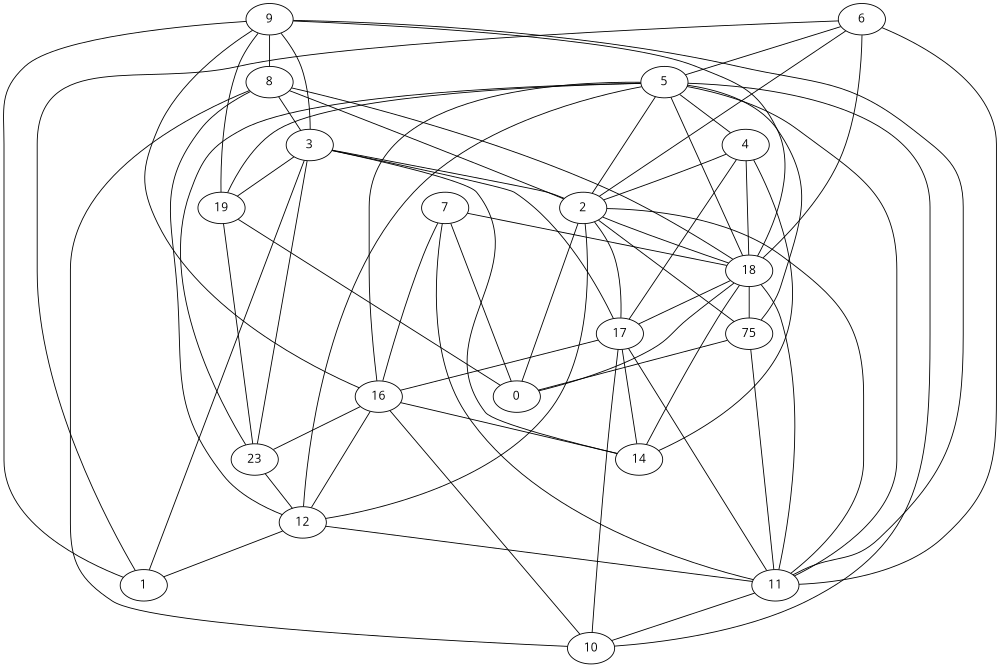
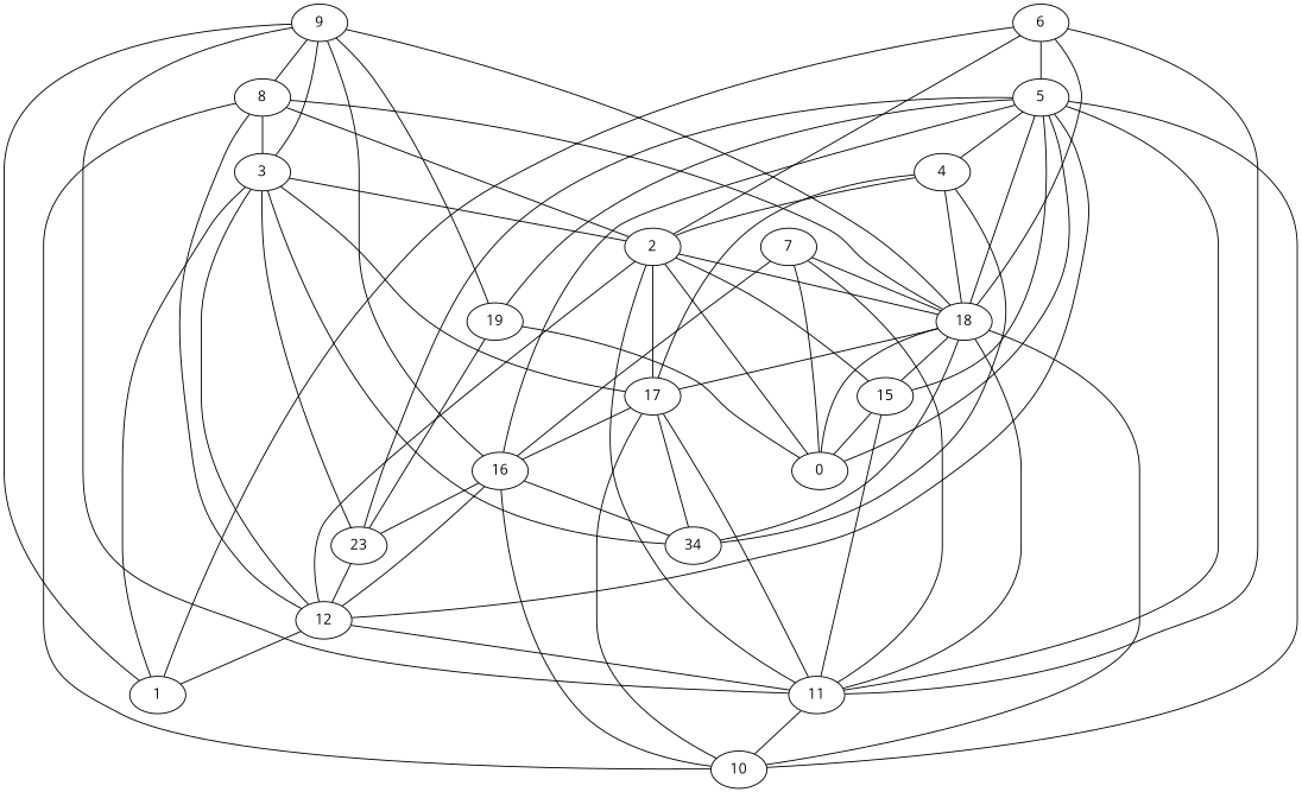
  digraph {
    fontname="Open Sans"
    node [fontname="Open Sans"]
    edge [color=black dir=none fontname="Open Sans"]
    12
    1
    11
    8
    10
    2
    5
    3
    18
-   15 [label=75]
+   15
    0
    17
    n13 [label=23]
    4
    16
    19
-   14
+   14 [label=34]
    7
    9
    6
    subgraph sub_1 {
      12
      1
      11
      8
      10
      2
      5
      3
      18
      15
      0
      17
      n13
      4
      16
      19
      14
      7
      9
      6
    }
    12 -> 1
    12 -> 11
    11 -> 10
    8 -> 12
    8 -> 10
    8 -> 2
    8 -> 3
    8 -> 18
    2 -> 12
    2 -> 11
    2 -> 18
    2 -> 15
    2 -> 0
    2 -> 17
    5 -> 12
    5 -> 11
    5 -> 10
-   5 -> 2
+   5 -> 0
    5 -> 18
    5 -> 15
    5 -> n13
    5 -> 4
    5 -> 16
    5 -> 19
-   3 -> 19
+   3 -> 12
    3 -> 1
    3 -> 2
    3 -> 17
    3 -> n13
    3 -> 14
    18 -> 11
+   18 -> 10
    18 -> 15
    18 -> 0
    18 -> 17
    18 -> 14
    15 -> 11
    15 -> 0
    17 -> 11
    17 -> 10
    17 -> 16
    17 -> 14
    n13 -> 12
    4 -> 2
    4 -> 18
    4 -> 17
    4 -> 14
    16 -> 12
    16 -> 10
    16 -> n13
    16 -> 14
    19 -> 0
    19 -> n13
    7 -> 11
    7 -> 18
    7 -> 0
    7 -> 16
    9 -> 1
    9 -> 11
    9 -> 8
    9 -> 3
    9 -> 18
    9 -> 16
    9 -> 19
    6 -> 1
    6 -> 11
    6 -> 2
    6 -> 5
    6 -> 18
  }
